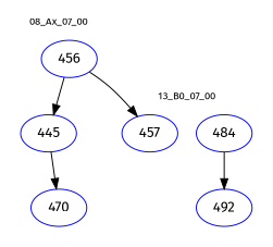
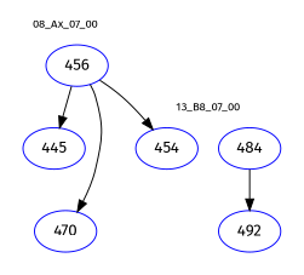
  digraph {
    fontname="Fira Sans"
    node [color=blue fontname="Fira Sans"]
    edge [color=black fontname="Fira Sans"]
    n1 [label=456]
    n2 [label=445]
    n3 [label=470]
    n4 [label=484]
-   n5 [label=457]
+   n5 [label=454]
    n6 [label=492]
    subgraph cluster_1 {
      color=white
      fontsize=10
      label="08_Ax_07_00"
      n1
      n2
      n3
    }
    subgraph cluster_2 {
      color=white
      fontsize=10
-     label="13_B0_07_00"
+     label="13_B8_07_00"
      n4
      n5
      n6
    }
    n1 -> n2
-   n2 -> n3
+   n1 -> n3
    n1 -> n5
    n4 -> n6
  }
